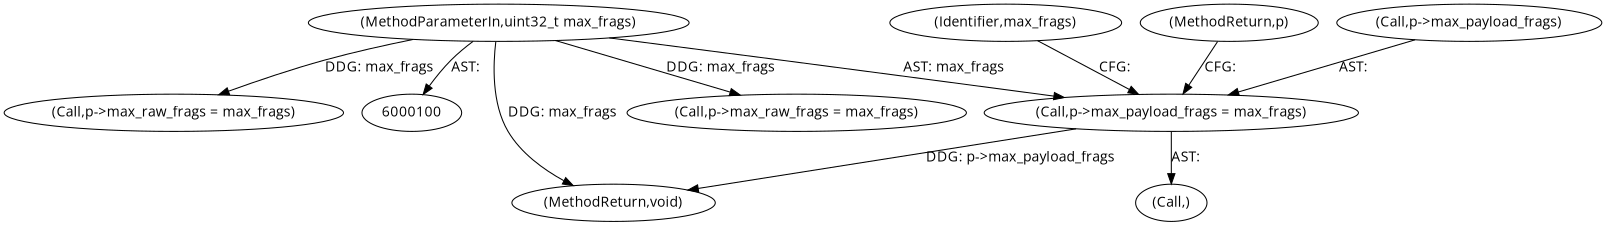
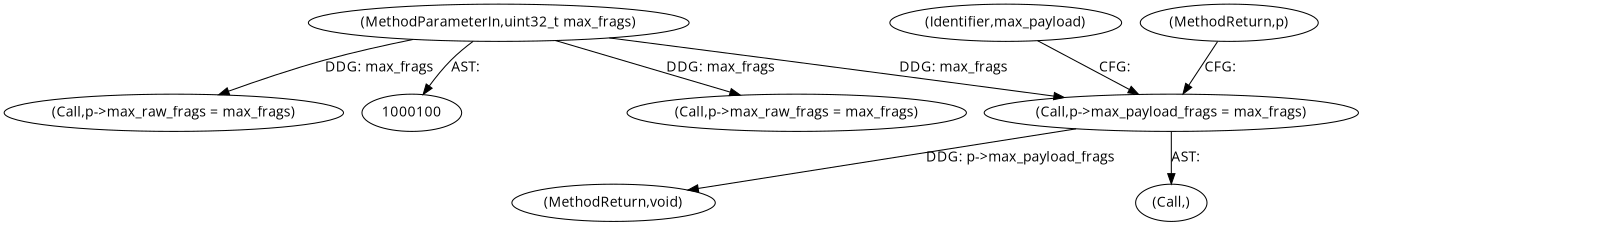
  digraph {
    fontname="Open Sans"
    node [fontname="Open Sans"]
    edge [fontname="Open Sans"]
    n1 [label="(Call,p->max_payload_frags = max_frags)"]
    n2 [label="(MethodReturn,void)"]
    n3 [label="(Call,)"]
-   n4 [label="(Identifier,max_frags)"]
+   n4 [label="(Identifier,max_payload)"]
    n5 [label="(MethodParameterIn,uint32_t max_frags)"]
    n6 [label="(Call,p->max_raw_frags = max_frags)"]
    n7 [label="(Call,p->max_raw_frags = max_frags)"]
-   1000100 [label=6000100]
+   1000100
    n9 [label="(MethodReturn,p)"]
-   n10 [label="(Call,p->max_payload_frags)"]
    n1 -> n2 [label="DDG: p->max_payload_frags"]
    n1 -> n3 [label="AST: "]
    n4 -> n1 [label="CFG: "]
-   n5 -> n1 [label="AST: max_frags"]
-   n5 -> n2 [label="DDG: max_frags"]
+   n5 -> n1 [label="DDG: max_frags"]
    n5 -> n6 [label="DDG: max_frags"]
    n5 -> n7 [label="DDG: max_frags"]
    n5 -> 1000100 [label="AST: "]
    n9 -> n1 [label="CFG: "]
-   n10 -> n1 [label="AST: "]
  }
